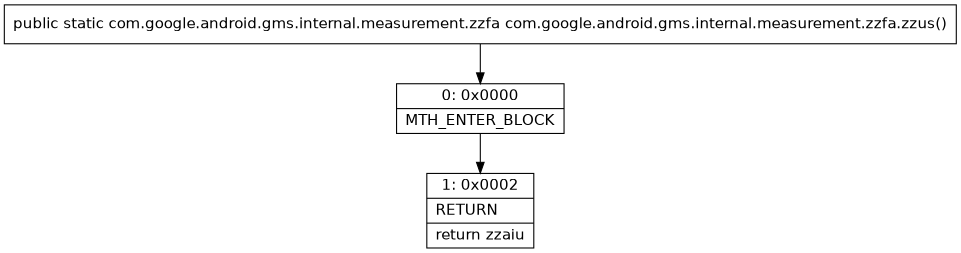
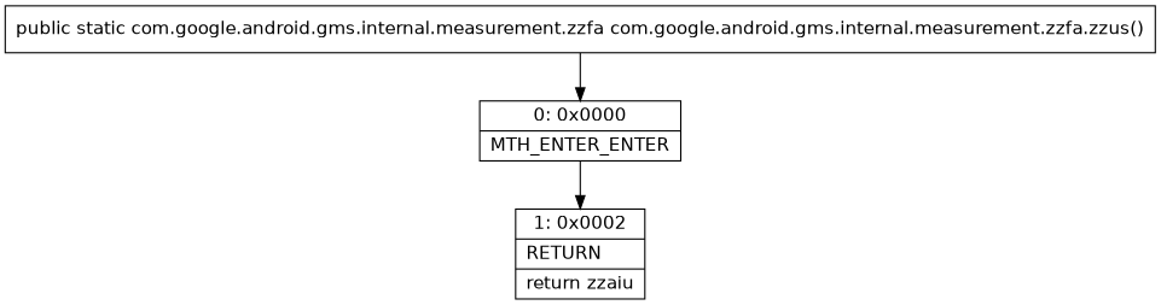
  digraph {
    fontname="DejaVu Sans"
    node [shape=record fontname="DejaVu Sans"]
    edge [fontname="DejaVu Sans"]
-   n1 [label="{0\:\ 0x0000|MTH_ENTER_BLOCK\l}"]
+   n1 [label="{0\:\ 0x0000|MTH_ENTER_ENTER\l}"]
    n2 [label="{1\:\ 0x0002|RETURN\l|return zzaiu\l}"]
    n3 [label="{public static com.google.android.gms.internal.measurement.zzfa com.google.android.gms.internal.measurement.zzfa.zzus() }"]
    n1 -> n2
    n3 -> n1
  }
